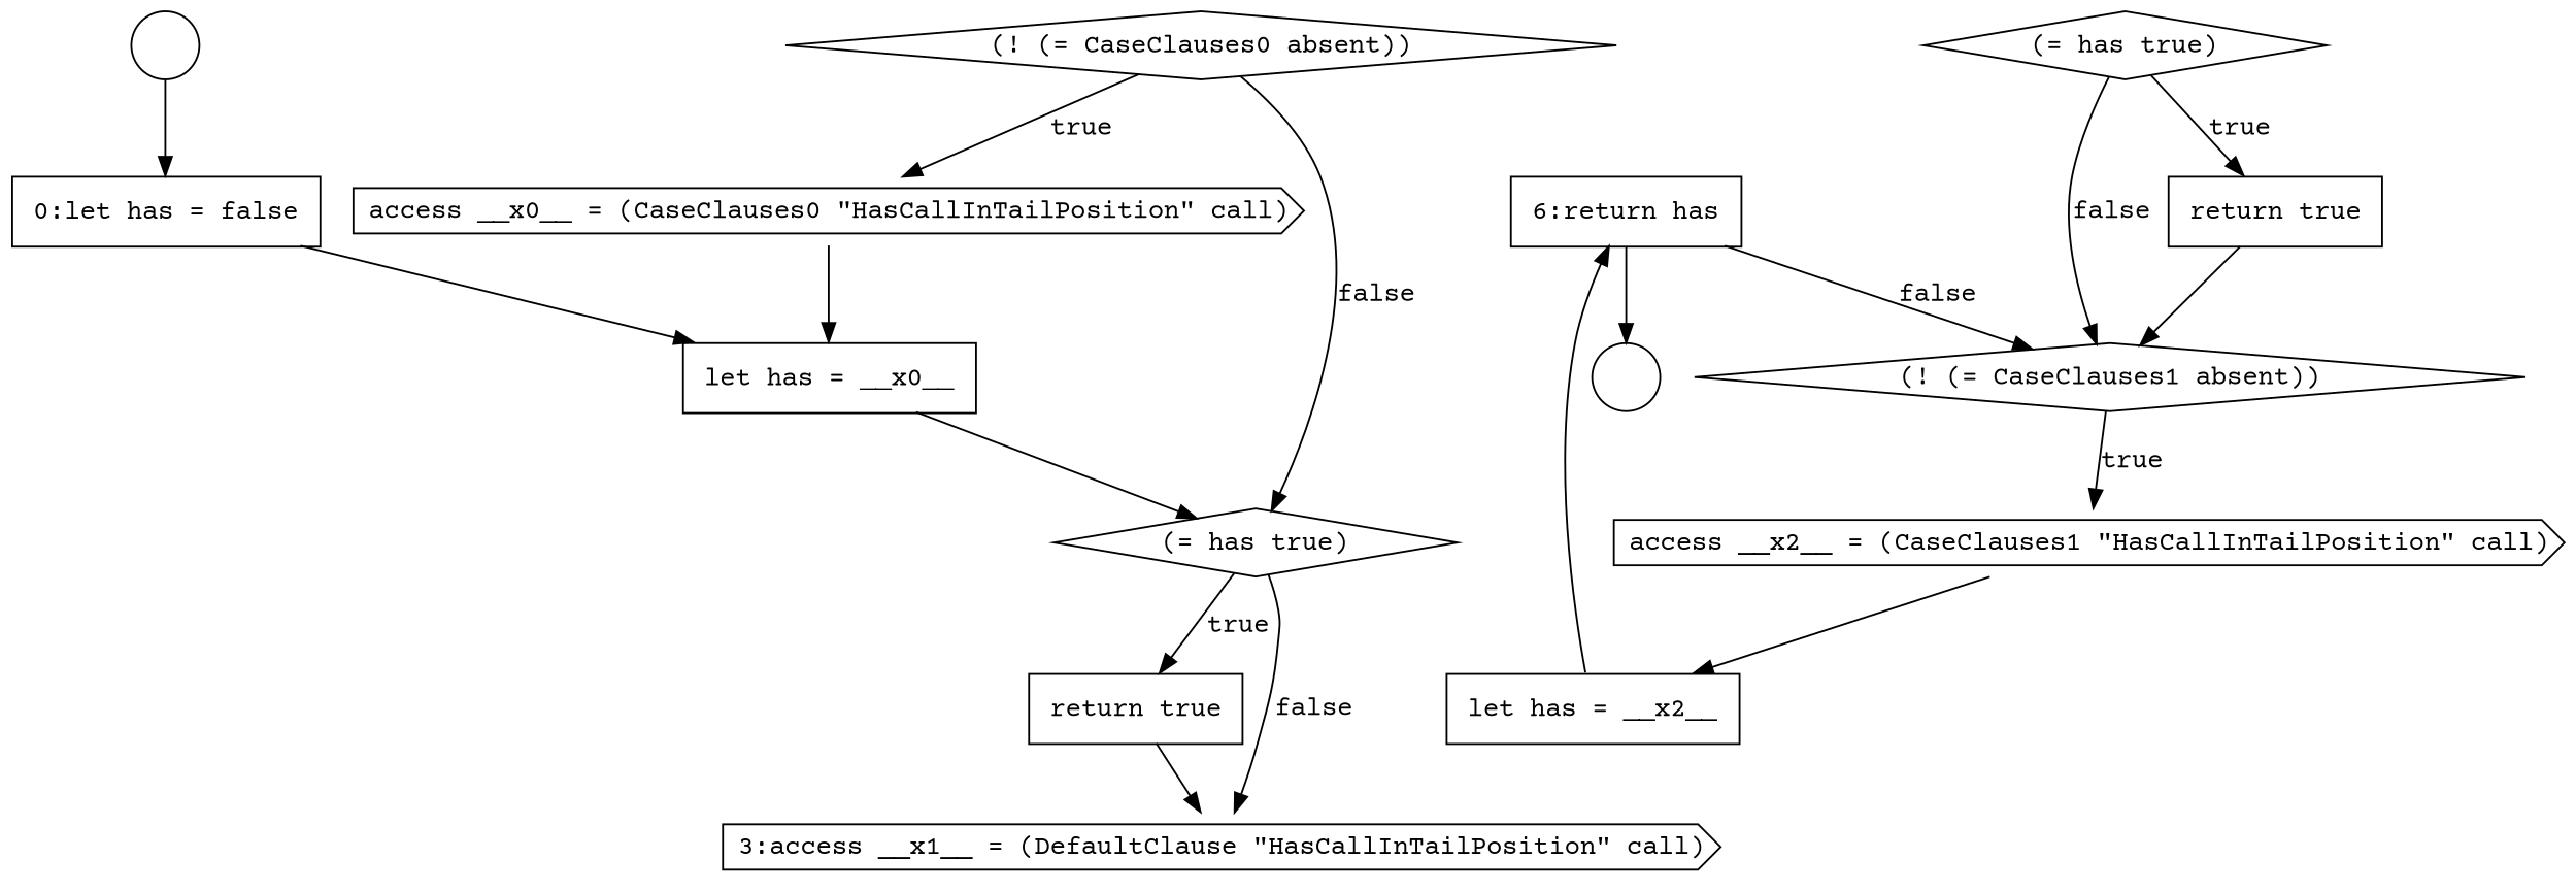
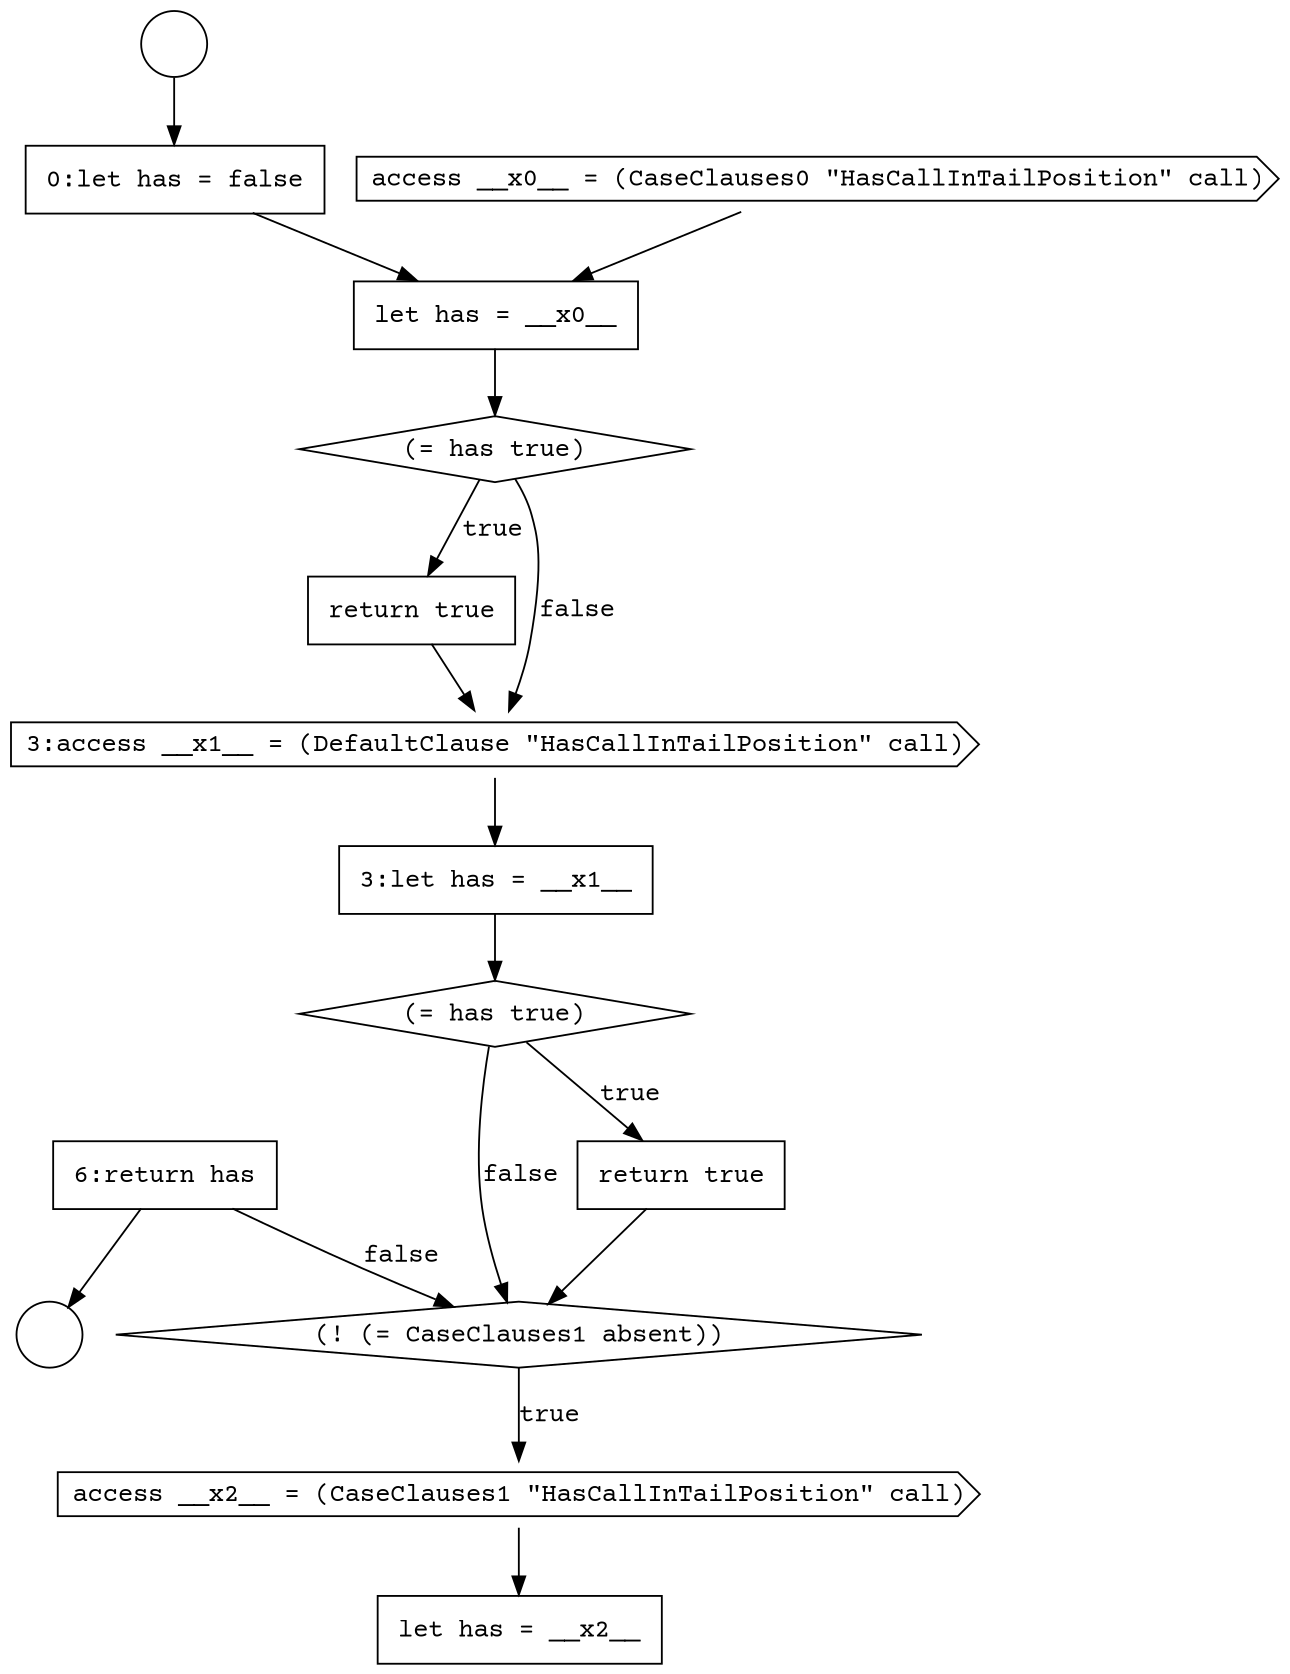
  digraph {
    fontname="Courier Prime"
    node [color=black fillcolor=white fontname="Courier Prime" shape=none style=filled]
    edge [color=black fontname="Courier Prime"]
    n1 [label=<<font color="black">     <table border="0" cellborder="1" cellspacing="0" cellpadding="10">       <tr><td align="left">return true</td></tr>     </table>   </font>> margin=0]
    n2 [label=<<font color="black">3:access __x1__ = (DefaultClause &quot;HasCallInTailPosition&quot; call)</font>> shape=cds]
+   n3 [label=<<font color="black">     <table border="0" cellborder="1" cellspacing="0" cellpadding="10">       <tr><td align="left">3:let has = __x1__</td></tr>     </table>   </font>> margin=0]
    n4 [label=<<font color="black">     <table border="0" cellborder="1" cellspacing="0" cellpadding="10">       <tr><td align="left">6:return has</td></tr>     </table>   </font>> margin=0]
    n5 [label=" " shape=circle]
    n6 [label=<<font color="black">(! (= CaseClauses1 absent))</font>> shape=diamond]
    n7 [label=" " shape=circle]
    n8 [label=<<font color="black">     <table border="0" cellborder="1" cellspacing="0" cellpadding="10">       <tr><td align="left">0:let has = false</td></tr>     </table>   </font>> margin=0]
    n9 [label=<<font color="black">     <table border="0" cellborder="1" cellspacing="0" cellpadding="10">       <tr><td align="left">let has = __x0__</td></tr>     </table>   </font>> margin=0]
    n10 [label=<<font color="black">     <table border="0" cellborder="1" cellspacing="0" cellpadding="10">       <tr><td align="left">return true</td></tr>     </table>   </font>> margin=0]
    n11 [label=<<font color="black">access __x2__ = (CaseClauses1 &quot;HasCallInTailPosition&quot; call)</font>> shape=cds]
    n12 [label=<<font color="black">(= has true)</font>> shape=diamond]
    n13 [label=<<font color="black">     <table border="0" cellborder="1" cellspacing="0" cellpadding="10">       <tr><td align="left">let has = __x2__</td></tr>     </table>   </font>> margin=0]
    n14 [label=<<font color="black">(= has true)</font>> shape=diamond]
-   n15 [label=<<font color="black">(! (= CaseClauses0 absent))</font>> shape=diamond]
    n16 [label=<<font color="black">access __x0__ = (CaseClauses0 &quot;HasCallInTailPosition&quot; call)</font>> shape=cds]
    n1 -> n2
+   n2 -> n3
+   n3 -> n14
    n4 -> n5
    n4 -> n6 [label=<<font color="black">false</font>>]
    n6 -> n11 [label=<<font color="black">true</font>>]
    n7 -> n8
    n8 -> n9
    n9 -> n12
    n10 -> n6
    n11 -> n13
    n12 -> n1 [label=<<font color="black">true</font>>]
    n12 -> n2 [label=<<font color="black">false</font>>]
-   n13 -> n4
    n14 -> n6 [label=<<font color="black">false</font>>]
    n14 -> n10 [label=<<font color="black">true</font>>]
-   n15 -> n12 [label=<<font color="black">false</font>>]
-   n15 -> n16 [label=<<font color="black">true</font>>]
    n16 -> n9
  }
